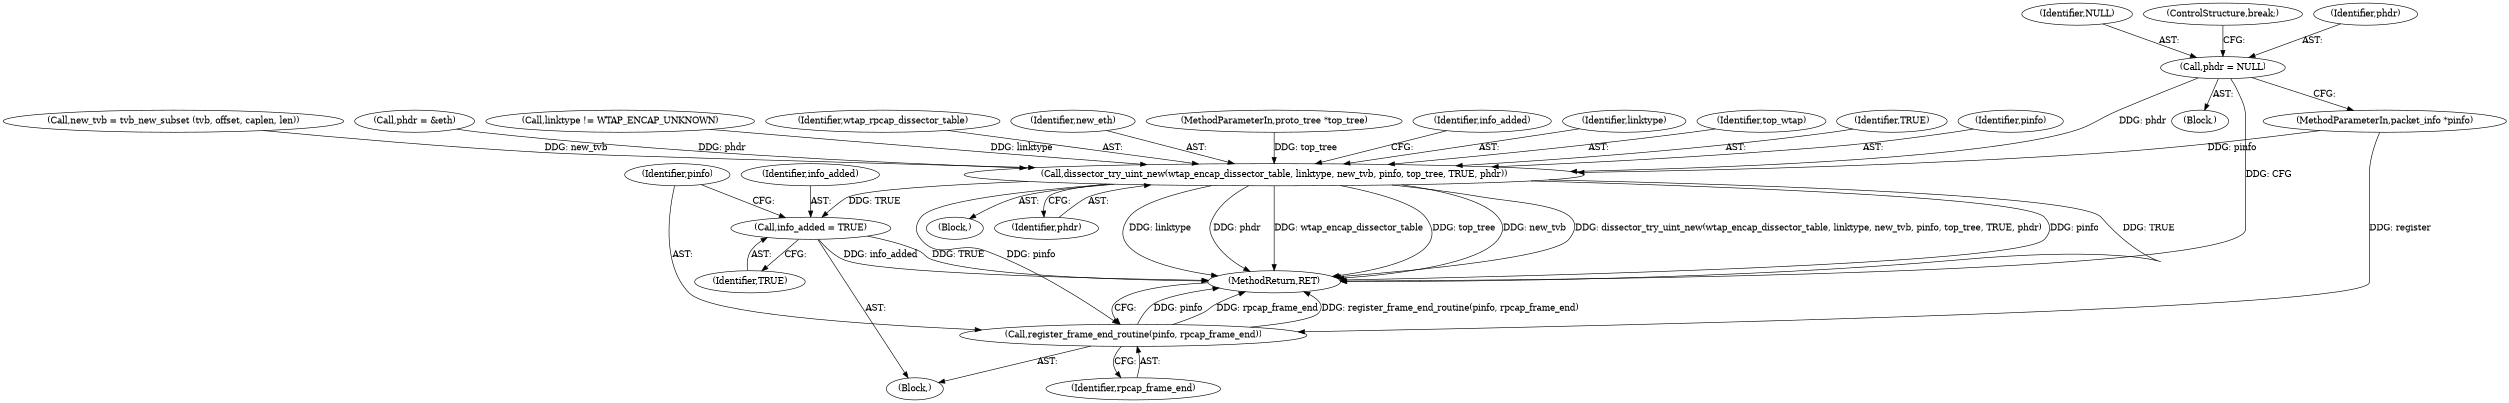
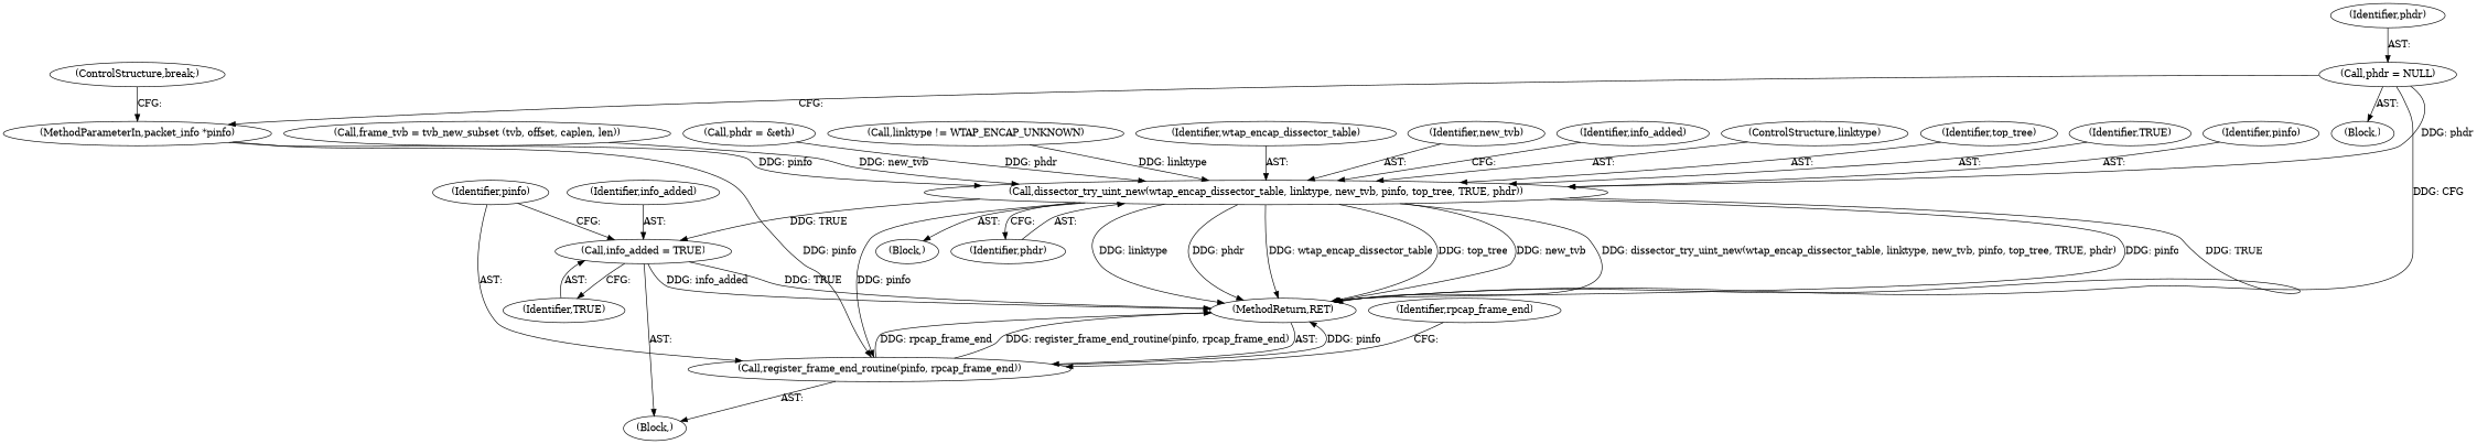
  digraph {
    n1 [label="(Call,phdr = NULL)"]
    n2 [label="(Call,dissector_try_uint_new(wtap_encap_dissector_table, linktype, new_tvb, pinfo, top_tree, TRUE, phdr))"]
    n3 [label="(Block,)"]
    n4 [label="(MethodReturn,RET)"]
    n5 [label="(MethodParameterIn,packet_info *pinfo)"]
    n6 [label="(Call,info_added = TRUE)"]
    n7 [label="(Call,register_frame_end_routine(pinfo, rpcap_frame_end))"]
    n8 [label="(Block,)"]
    n9 [label="(Identifier,phdr)"]
-   n10 [label="(Identifier,NULL)"]
    n11 [label="(Identifier,TRUE)"]
    n12 [label="(Block,)"]
    n13 [label="(Identifier,rpcap_frame_end)"]
-   n14 [label="(Call,new_tvb = tvb_new_subset (tvb, offset, caplen, len))"]
+   n14 [label="(Call,frame_tvb = tvb_new_subset (tvb, offset, caplen, len))"]
    n15 [label="(Call,phdr = &eth)"]
    n16 [label="(Identifier,pinfo)"]
    n17 [label="(ControlStructure,break;)"]
    n18 [label="(Identifier,info_added)"]
    n19 [label="(Call,linktype != WTAP_ENCAP_UNKNOWN)"]
    n20 [label="(Identifier,phdr)"]
-   n21 [label="(Identifier,wtap_rpcap_dissector_table)"]
-   n22 [label="(Identifier,new_eth)"]
-   n23 [label="(MethodParameterIn,proto_tree *top_tree)"]
+   n21 [label="(Identifier,wtap_encap_dissector_table)"]
+   n22 [label="(Identifier,new_tvb)"]
    n24 [label="(Identifier,info_added)"]
-   n25 [label="(Identifier,linktype)"]
-   n26 [label="(Identifier,top_wtap)"]
+   n25 [label="(ControlStructure,linktype)"]
+   n26 [label="(Identifier,top_tree)"]
    n27 [label="(Identifier,TRUE)"]
    n28 [label="(Identifier,pinfo)"]
    n1 -> n2 [label="DDG: phdr"]
    n1 -> n3 [label="AST: "]
    n1 -> n4 [label="DDG: CFG"]
    n1 -> n5 [label="CFG: "]
    n2 -> n4 [label="DDG: linktype"]
    n2 -> n4 [label="DDG: phdr"]
    n2 -> n4 [label="DDG: wtap_encap_dissector_table"]
    n2 -> n4 [label="DDG: top_tree"]
    n2 -> n4 [label="DDG: new_tvb"]
    n2 -> n4 [label="DDG: dissector_try_uint_new(wtap_encap_dissector_table, linktype, new_tvb, pinfo, top_tree, TRUE, phdr)"]
    n2 -> n4 [label="DDG: pinfo"]
    n2 -> n4 [label="DDG: TRUE"]
    n2 -> n6 [label="DDG: TRUE"]
    n2 -> n7 [label="DDG: pinfo"]
    n2 -> n8 [label="AST: "]
    n2 -> n9 [label="CFG: "]
-   n4 -> n7 [label="CFG: "]
+   n4 -> n7 [label="AST: "]
    n5 -> n2 [label="DDG: pinfo"]
-   n5 -> n7 [label="DDG: register"]
+   n5 -> n7 [label="DDG: pinfo"]
    n6 -> n4 [label="DDG: info_added"]
    n6 -> n4 [label="DDG: TRUE"]
    n6 -> n11 [label="CFG: "]
    n6 -> n12 [label="AST: "]
    n7 -> n4 [label="DDG: pinfo"]
    n7 -> n4 [label="DDG: rpcap_frame_end"]
    n7 -> n4 [label="DDG: register_frame_end_routine(pinfo, rpcap_frame_end)"]
    n7 -> n12 [label="AST: "]
-   n7 -> n13 [label="CFG: "]
    n9 -> n2 [label="AST: "]
-   n10 -> n1 [label="AST: "]
    n11 -> n6 [label="AST: "]
-   n13 -> n7 [label="AST: "]
+   n13 -> n7 [label="CFG: "]
    n14 -> n2 [label="DDG: new_tvb"]
    n15 -> n2 [label="DDG: phdr"]
    n16 -> n6 [label="CFG: "]
    n16 -> n7 [label="AST: "]
-   n17 -> n1 [label="CFG: "]
+   n17 -> n5 [label="CFG: "]
    n18 -> n6 [label="AST: "]
    n19 -> n2 [label="DDG: linktype"]
    n20 -> n1 [label="AST: "]
    n21 -> n2 [label="AST: "]
    n22 -> n2 [label="AST: "]
-   n23 -> n2 [label="DDG: top_tree"]
    n24 -> n2 [label="CFG: "]
    n25 -> n2 [label="AST: "]
    n26 -> n2 [label="AST: "]
    n27 -> n2 [label="AST: "]
    n28 -> n2 [label="AST: "]
  }
